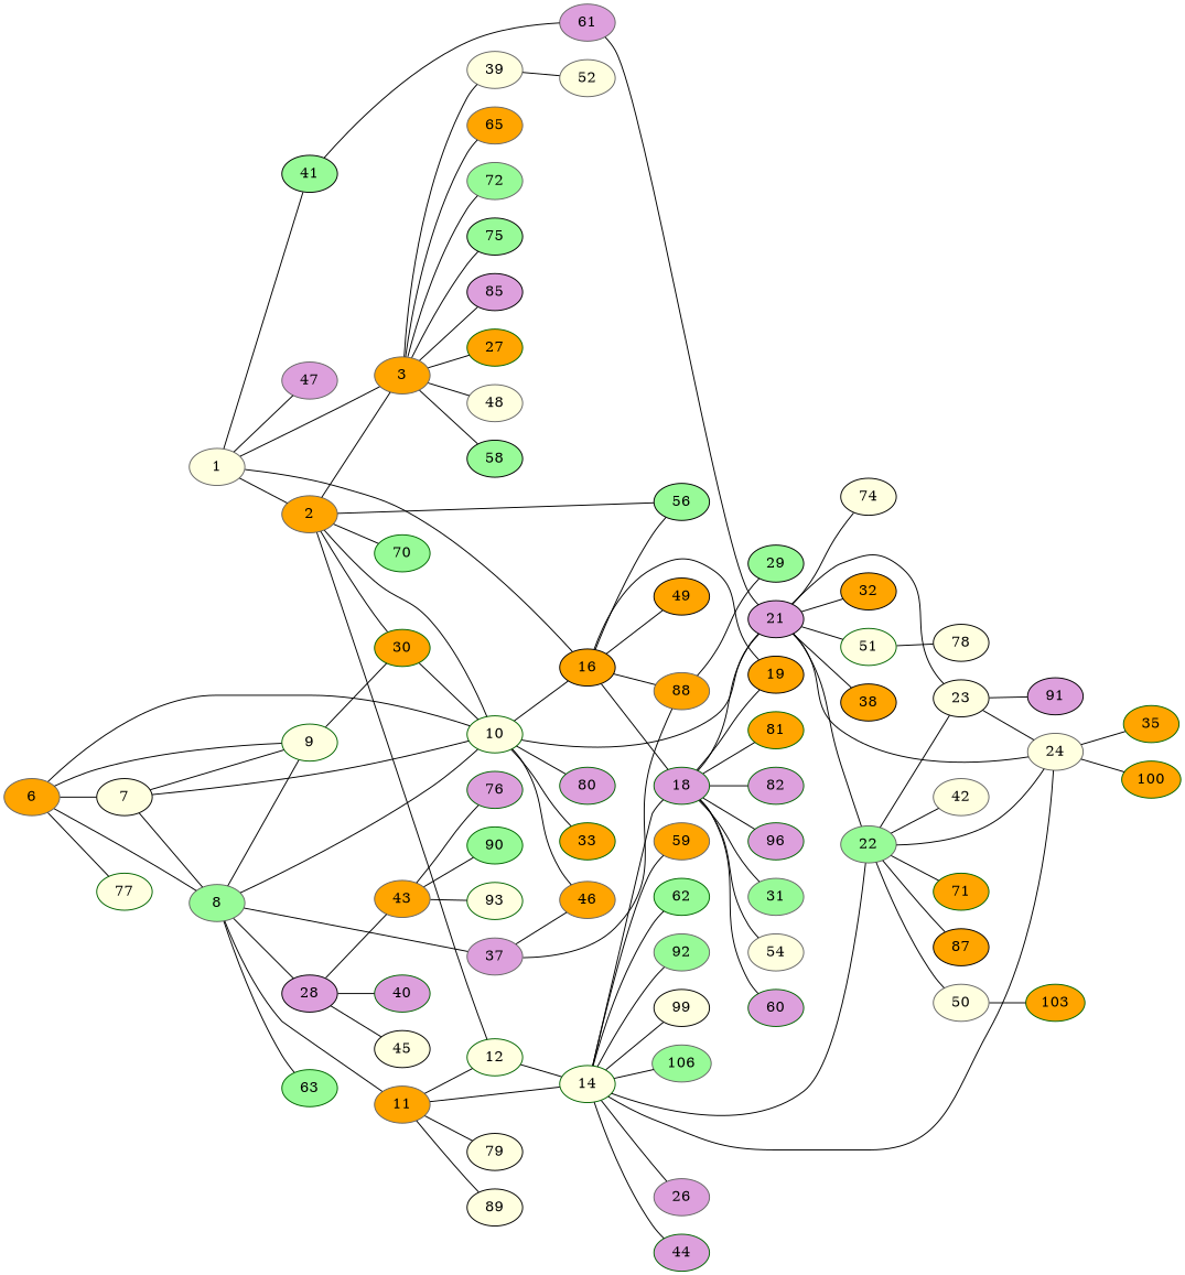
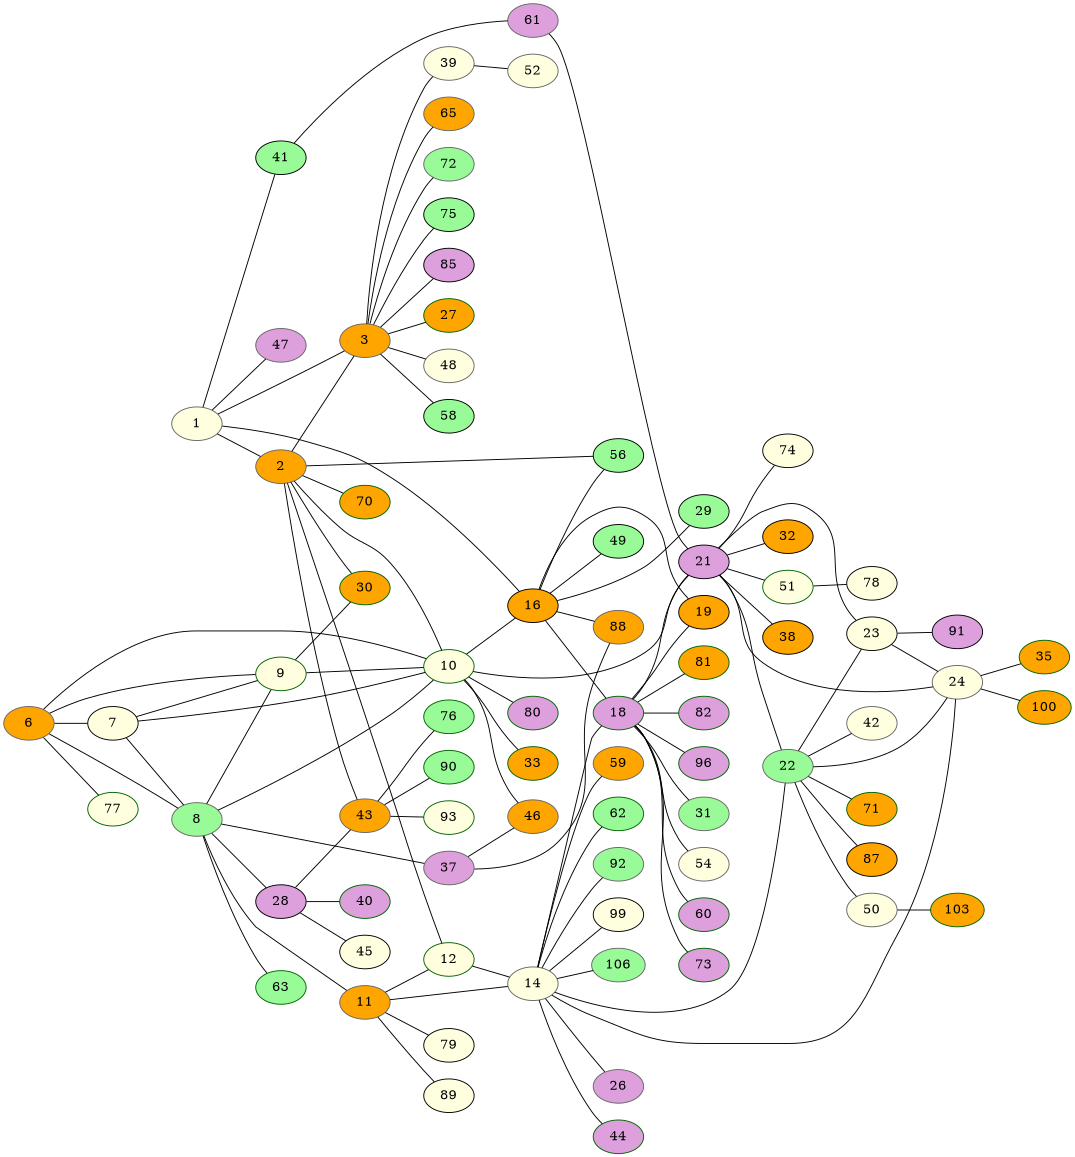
  graph {
    rankdir=LR
    node [color=gray40 fillcolor=orange style=filled]
    1 [fillcolor=lightyellow super="+4"]
    2 [super="+5"]
    3 [super="+66"]
    16 [color=black super="+17"]
    41 [color=black fillcolor=palegreen super="+53"]
    47 [fillcolor=plum]
    10 [color=darkgreen fillcolor=lightyellow super="+103"]
    12 [color=darkgreen fillcolor=lightyellow super="+64"]
    30 [color=darkgreen]
    43 [super="+55"]
    56 [color=black fillcolor=palegreen super="+69"]
-   70 [color=darkgreen fillcolor=palegreen]
+   70 [color=darkgreen]
    27 [color=darkgreen]
    39 [fillcolor=lightyellow]
    48 [fillcolor=lightyellow]
    58 [color=black fillcolor=palegreen]
    65
    72 [fillcolor=palegreen]
    75 [color=black fillcolor=palegreen super="+104"]
    85 [color=black fillcolor=plum]
    18 [color=darkgreen fillcolor=plum super="+20"]
    19 [color=black super="+36"]
    29 [color=black fillcolor=palegreen]
-   49 [color=black]
+   49 [color=black fillcolor=palegreen]
    88
    61 [fillcolor=plum]
    21 [color=black fillcolor=plum super="+25"]
    33 [color=darkgreen]
    46 [super="+86"]
    80 [color=darkgreen fillcolor=plum]
-   14 [color=darkgreen fillcolor=lightyellow super="+15"]
-   76 [color=darkgreen fillcolor=plum]
+   14 [fillcolor=lightyellow super="+15"]
+   76 [color=darkgreen fillcolor=palegreen]
    90 [color=darkgreen fillcolor=palegreen]
    93 [color=darkgreen fillcolor=lightyellow]
    22 [fillcolor=palegreen super="+102"]
    24 [fillcolor=lightyellow super="+83"]
    23 [color=black fillcolor=lightyellow super="+98"]
    32 [color=black]
    38 [color=black]
    51 [color=darkgreen fillcolor=lightyellow super="+57"]
    74 [color=black fillcolor=lightyellow]
    52 [fillcolor=lightyellow]
    6 [super="+105"]
    7 [color=black fillcolor=lightyellow]
    8 [fillcolor=palegreen super="+97"]
    9 [color=darkgreen fillcolor=lightyellow super="+68"]
    77 [color=darkgreen fillcolor=lightyellow super="+84"]
    11 [super="+13"]
    28 [color=black fillcolor=plum]
    37 [fillcolor=plum super="+67"]
    63 [color=darkgreen fillcolor=palegreen]
    79 [color=black fillcolor=lightyellow]
    89 [color=black fillcolor=lightyellow]
    40 [color=darkgreen fillcolor=plum]
    45 [color=black fillcolor=lightyellow]
    26 [fillcolor=plum]
    44 [color=darkgreen fillcolor=plum]
    59
    62 [color=darkgreen fillcolor=palegreen]
    92 [fillcolor=palegreen]
    99 [color=black fillcolor=lightyellow]
    106 [fillcolor=palegreen]
    31 [fillcolor=palegreen]
    54 [fillcolor=lightyellow]
    60 [color=darkgreen fillcolor=plum]
+   73 [color=darkgreen fillcolor=plum]
    81 [color=darkgreen]
    82 [color=darkgreen fillcolor=plum]
    96 [color=darkgreen fillcolor=plum]
    42 [fillcolor=lightyellow super="+95"]
    50 [fillcolor=lightyellow]
    71 [color=darkgreen]
    87 [color=black]
    35 [color=darkgreen]
    100 [color=darkgreen]
    91 [color=black fillcolor=plum]
    78 [color=black fillcolor=lightyellow]
    n78 [color=darkgreen label=103]
    1 -- 2 [weight=4]
    1 -- 3 [weight=2]
    1 -- 16
    1 -- 41
    1 -- 47
    2 -- 3 [weight=2]
    2 -- 10
    2 -- 12
    2 -- 30
+   2 -- 43
    2 -- 56
    2 -- 70
    3 -- 27
    3 -- 39
    3 -- 48
    3 -- 58
    3 -- 65
    3 -- 72
    3 -- 75
    3 -- 85
    16 -- 56
    16 -- 18 [weight=4]
    16 -- 19 [weight=2]
-   88 -- 29
+   16 -- 29
    16 -- 49
    16 -- 88
    41 -- 61
    10 -- 16
    10 -- 21
    10 -- 33
    10 -- 46
    10 -- 80
    12 -- 14 [weight=2]
    43 -- 76
    43 -- 90
    43 -- 93
    39 -- 52
    18 -- 19 [weight=2]
    18 -- 21
    18 -- 31
    18 -- 54
    18 -- 60
+   18 -- 73
    18 -- 81
    18 -- 82
    18 -- 96
    61 -- 21
    21 -- 22 [weight=2]
    21 -- 24 [weight=2]
    21 -- 23 [weight=2]
    21 -- 32
    21 -- 38
    21 -- 51
    21 -- 74
    14 -- 18
    14 -- 22
    14 -- 24
    14 -- 26
    14 -- 44
    14 -- 59
    14 -- 62
    14 -- 92
    14 -- 99
    14 -- 106
    22 -- 24
    22 -- 23
    22 -- 42
    22 -- 50
    22 -- 71
    22 -- 87
    24 -- 35
    24 -- 100
    23 -- 24
    23 -- 91
    51 -- 78
    6 -- 10
    6 -- 7
    6 -- 8
    6 -- 9
    6 -- 77
    7 -- 10
    7 -- 8
    7 -- 9
    8 -- 10
    8 -- 9
    8 -- 11
    8 -- 28
    8 -- 37
    8 -- 63
-   30 -- 10
+   9 -- 10
    9 -- 30
    11 -- 12 [weight=2]
    11 -- 14 [weight=4]
    11 -- 79
    11 -- 89
    28 -- 43
    28 -- 40
    28 -- 45
    37 -- 88
    37 -- 46
    50 -- n78
  }
